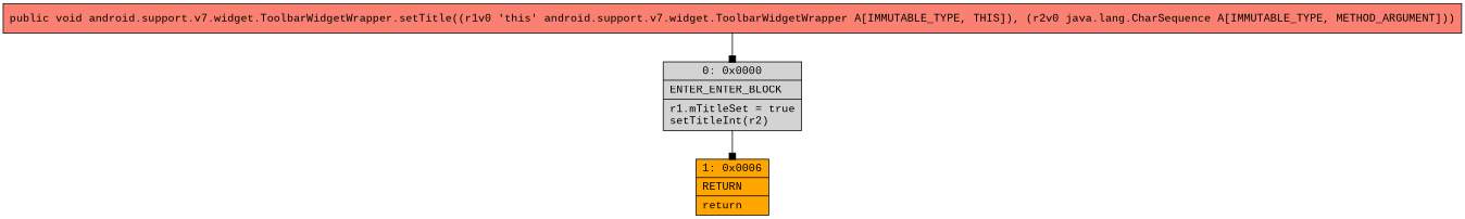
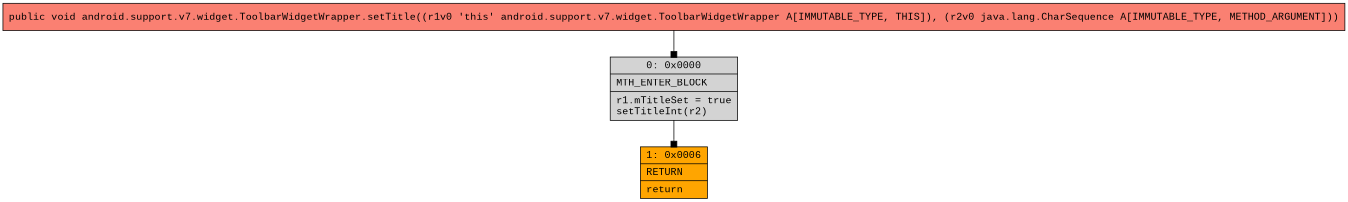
  digraph {
    fontname="Liberation Mono"
    node [shape=record style=filled fontname="Liberation Mono"]
    edge [arrowhead=box fontname="Liberation Mono"]
-   n1 [label="{0\:\ 0x0000|ENTER_ENTER_BLOCK\l|r1.mTitleSet = true\lsetTitleInt(r2)\l}" fillcolor=lightgrey]
+   n1 [label="{0\:\ 0x0000|MTH_ENTER_BLOCK\l|r1.mTitleSet = true\lsetTitleInt(r2)\l}" fillcolor=lightgrey]
    n2 [label="{1\:\ 0x0006|RETURN\l|return\l}" fillcolor=orange]
    n3 [label="{public void android.support.v7.widget.ToolbarWidgetWrapper.setTitle((r1v0 'this' android.support.v7.widget.ToolbarWidgetWrapper A[IMMUTABLE_TYPE, THIS]), (r2v0 java.lang.CharSequence A[IMMUTABLE_TYPE, METHOD_ARGUMENT])) }" fillcolor=salmon]
    n1 -> n2
    n3 -> n1
  }
